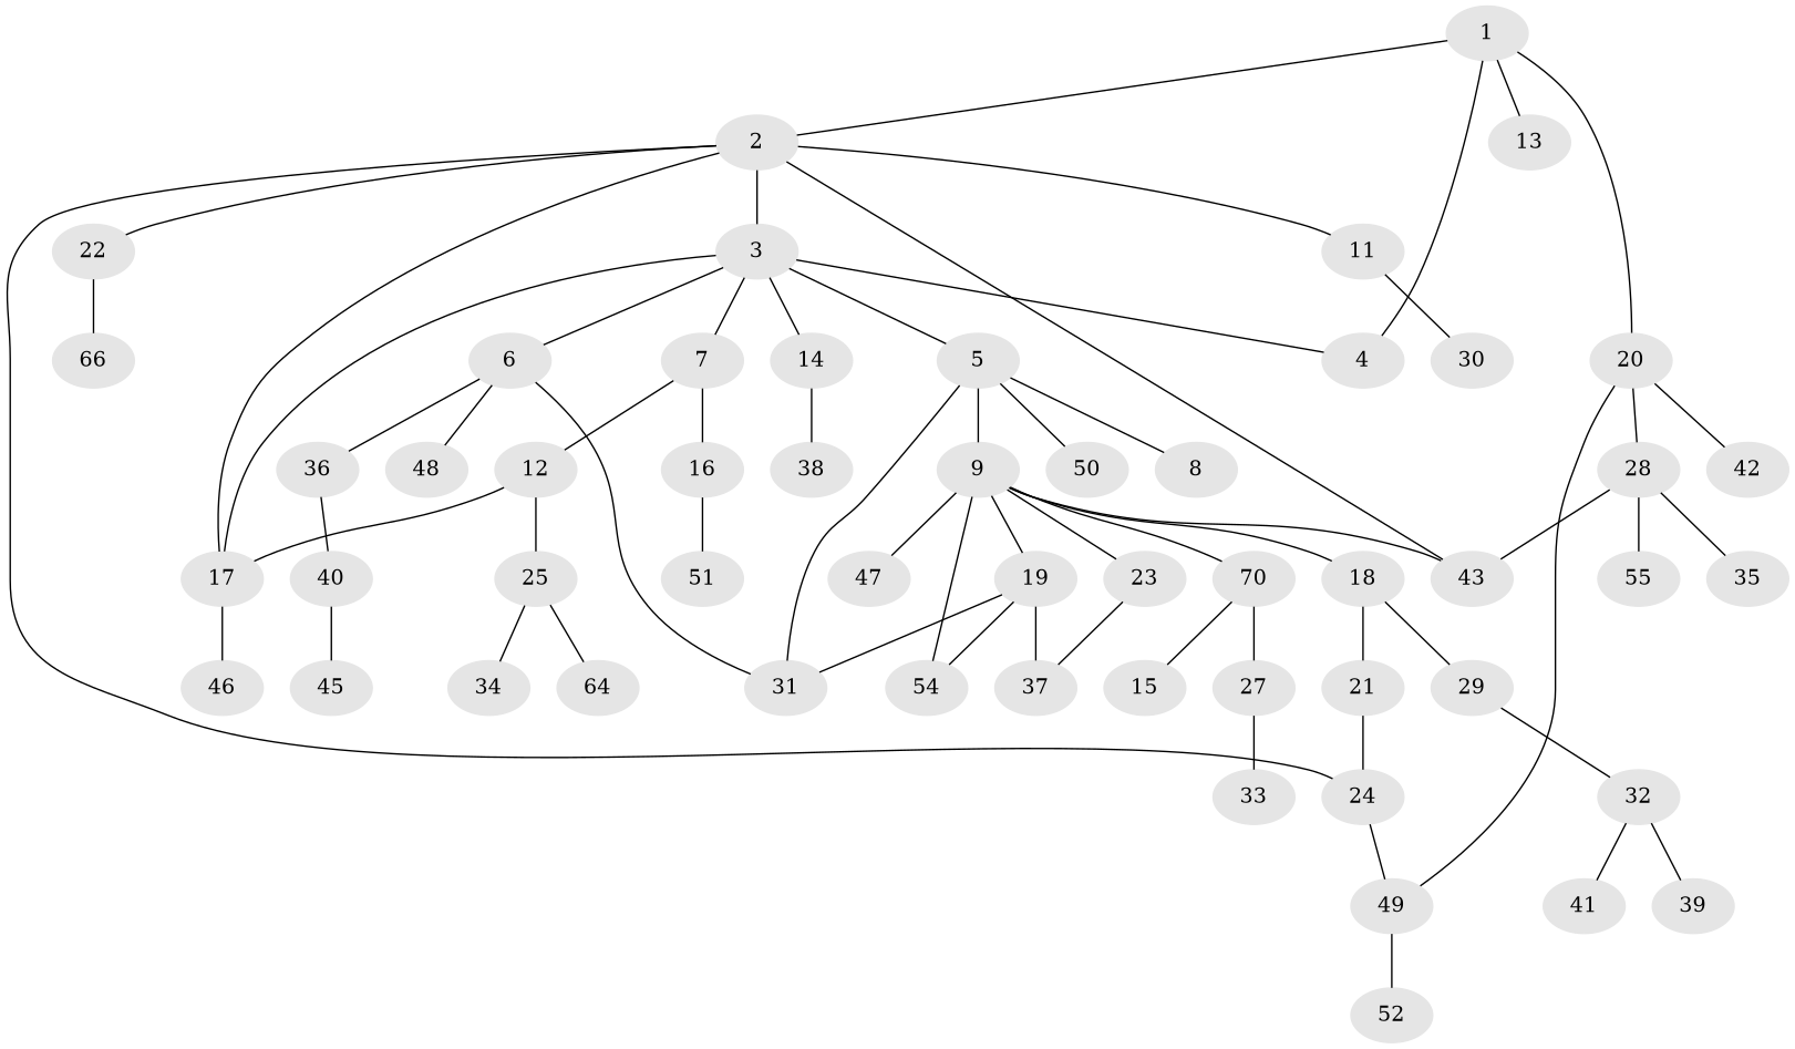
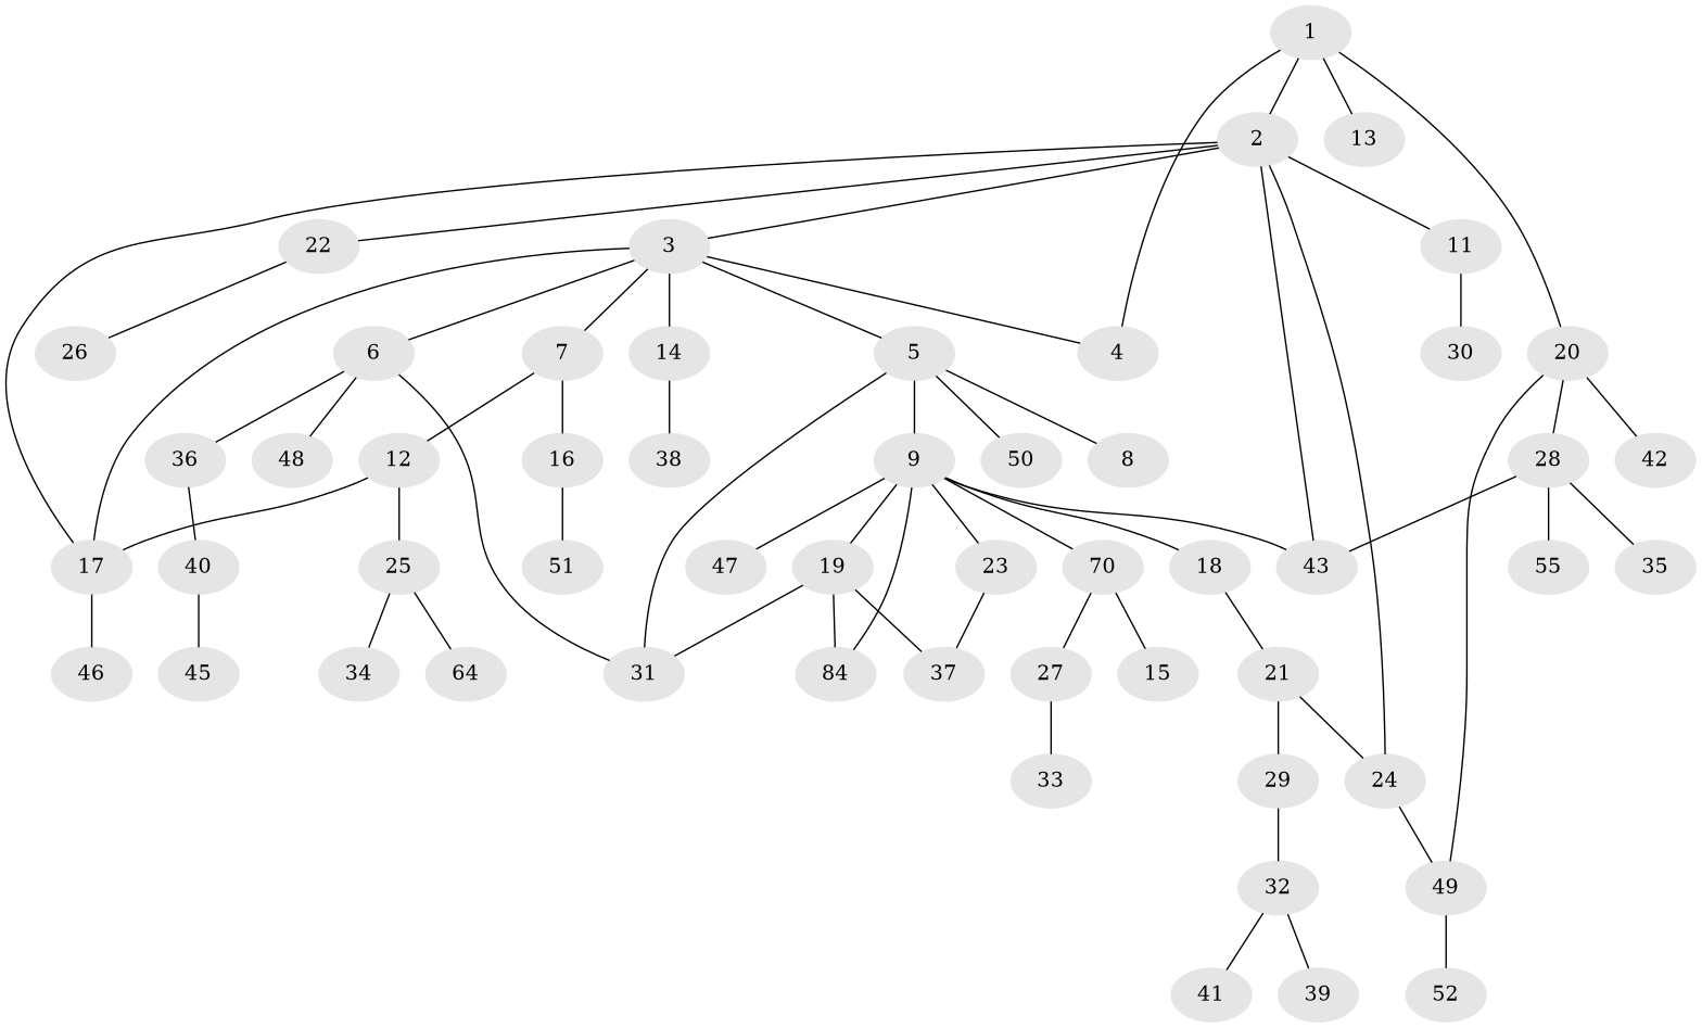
  graph {
    node [color=gray90 style=filled]
    1
    2
    4
    13
    20
    3
    11
    17
    22
    24
    43
    28
    42
    49
    5
    6
    7
    14
    30
    46
-   26 [label=66]
+   26
    8
    9
    31
    50
    36
    48
    12
    16
    38
    n31 [label=70]
    18
    19
    23
    47
-   54
+   54 [label=84]
    40
    25
    51
    15
    27
    21
    29
    37
    33
    34
    n47 [label=64]
    32
    35
    n50 [label=55]
    52
    39
    41
    45
    1 -- 2
    1 -- 4
    1 -- 13
    1 -- 20
    2 -- 3
    2 -- 11
    2 -- 17
    2 -- 22
    2 -- 24
    2 -- 43
    20 -- 28
    20 -- 42
    20 -- 49
    3 -- 4
    3 -- 17
    3 -- 5
    3 -- 6
    3 -- 7
    3 -- 14
    11 -- 30
    17 -- 46
    22 -- 26
    24 -- 49
    28 -- 43
    28 -- 35
    28 -- n50
    49 -- 52
    5 -- 8
    5 -- 9
    5 -- 31
    5 -- 50
    6 -- 31
    6 -- 36
    6 -- 48
    7 -- 12
    7 -- 16
    14 -- 38
    9 -- 43
    9 -- n31
    9 -- 18
    9 -- 19
    9 -- 23
    9 -- 47
    9 -- 54
    36 -- 40
    12 -- 17
    12 -- 25
    16 -- 51
    n31 -- 15
    n31 -- 27
    18 -- 21
-   18 -- 29
+   21 -- 29
    19 -- 31
    19 -- 54
    19 -- 37
    23 -- 37
    40 -- 45
    25 -- 34
    25 -- n47
    27 -- 33
    21 -- 24
    29 -- 32
    32 -- 39
    32 -- 41
  }
